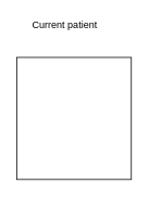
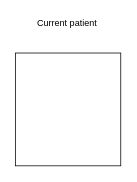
  <mxCell id="0" />
  <mxCell id="1" parent="0" />
  <mxCell id="2" value="&lt;table&gt;&lt;tbody&gt;&lt;tr&gt;&lt;td&gt;&lt;br&gt;&lt;/td&gt;&lt;td&gt;&lt;br&gt;&lt;/td&gt;&lt;td&gt;&lt;br&gt;&lt;/td&gt;&lt;td&gt;&lt;br&gt;&lt;/td&gt;&lt;td&gt;&lt;br&gt;&lt;/td&gt;&lt;/tr&gt;&lt;tr&gt;&lt;td&gt;&lt;br&gt;&lt;/td&gt;&lt;td&gt;&lt;br&gt;&lt;/td&gt;&lt;td&gt;&lt;br&gt;&lt;/td&gt;&lt;td&gt;&lt;br&gt;&lt;/td&gt;&lt;td&gt;&lt;br&gt;&lt;/td&gt;&lt;/tr&gt;&lt;/tbody&gt;&lt;/table&gt;" style="rounded=0;whiteSpace=wrap;html=1;align=left;" parent="1" vertex="1"><mxGeometry x="20" y="70" width="140" height="150" as="geometry" /></mxCell>
- <mxCell id="3" value="&lt;span style=&quot;text-align: left&quot;&gt;Current patient&amp;nbsp;&lt;/span&gt;" style="text;html=1;resizable=0;autosize=1;align=center;verticalAlign=middle;points=[];rounded=0;" parent="1" vertex="1"><mxGeometry x="30" y="20" width="100" height="20" as="geometry" /></mxCell>
+ <mxCell id="3" value="&lt;span style=&quot;text-align: left&quot;&gt;Current patient&amp;nbsp;&lt;/span&gt;" style="text;html=1;resizable=0;autosize=1;align=center;verticalAlign=middle;points=[];rounded=0;" parent="1" vertex="1"><mxGeometry x="40" y="20" width="100" height="20" as="geometry" /></mxCell>
